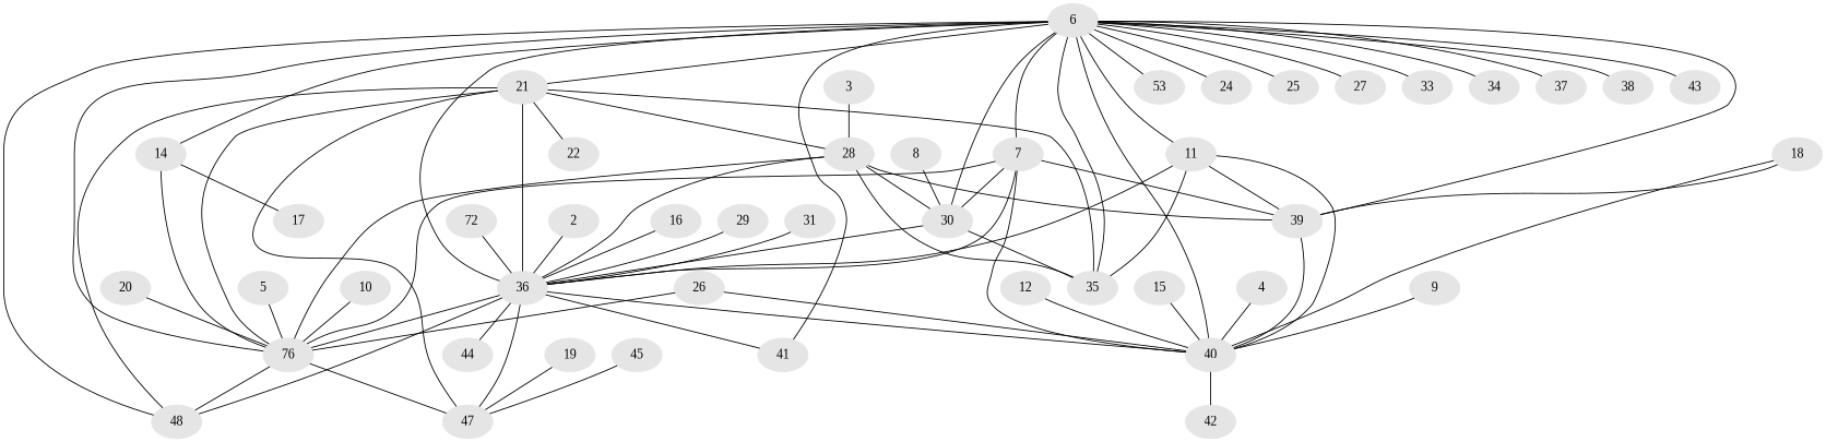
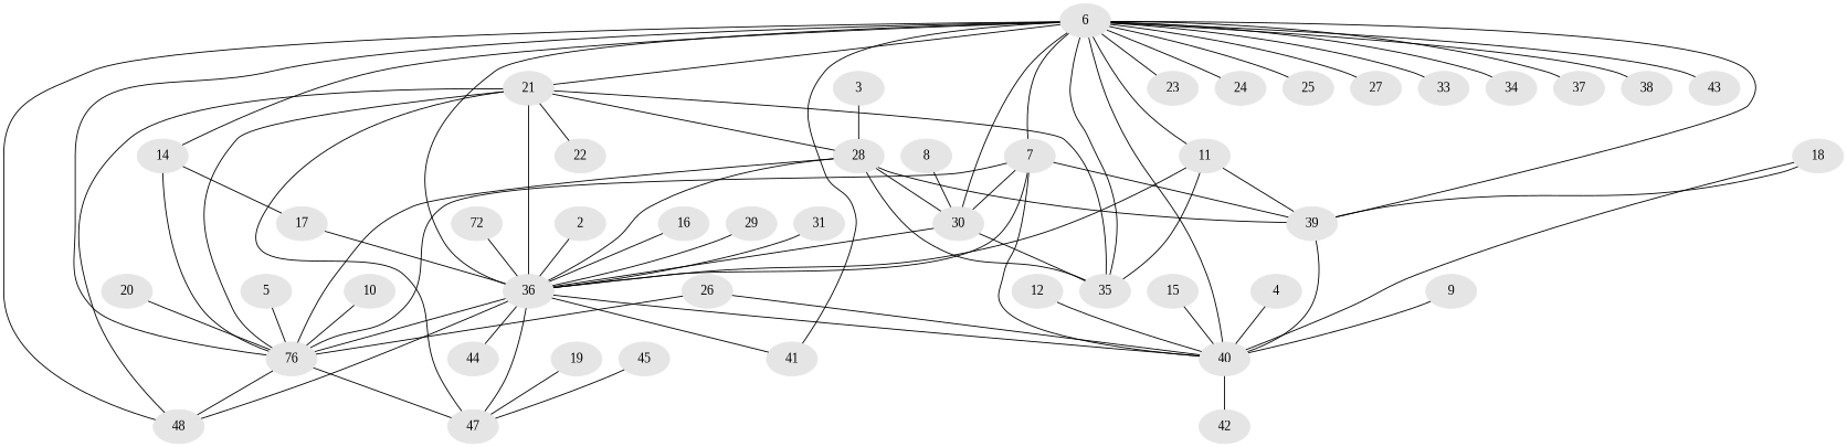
  graph {
    fontname="Liberation Serif"
    node [color=gray90 fontname="Liberation Serif" style=filled]
    edge [fontname="Liberation Serif" weight=1.0]
    n1 [label=76]
    48
    47
    2
    36
    40
    41
    44
    3
    28
    30
    35
    39
    4
    42
    5
    6
    7
    11
    14
    21
-   23 [label=53]
+   23
    24
    25
    27
    33
    34
    37
    38
    43
    17
    22
    8
    9
    10
    12
    15
    16
    18
    19
    20
    26
    29
    31
    n45 [label=72]
    45
    n1 -- 48
    n1 -- 47 [weight=2.0]
    2 -- 36
    36 -- n1
    36 -- 48
    36 -- 47
    36 -- 40 [weight=2.0]
    36 -- 41
    36 -- 44
    40 -- 42
    3 -- 28
    28 -- n1
    28 -- 36
    28 -- 30 [weight=2.0]
    28 -- 35
    28 -- 39
    30 -- 36 [weight=2.0]
    30 -- 35
    39 -- 40
    4 -- 40
    5 -- n1
    6 -- n1
    6 -- 48
    6 -- 36 [weight=4.0]
    6 -- 40 [weight=2.0]
    6 -- 41
    6 -- 30 [weight=3.0]
    6 -- 35
    6 -- 39 [weight=2.0]
    6 -- 7
    6 -- 11 [weight=2.0]
    6 -- 14
    6 -- 21
    6 -- 23
    6 -- 24
    6 -- 25
    6 -- 27
    6 -- 33
    6 -- 34
    6 -- 37
    6 -- 38
    6 -- 43
    7 -- n1
    7 -- 36
    7 -- 40
    7 -- 30 [weight=2.0]
    7 -- 39
    11 -- 36
-   11 -- 40
    11 -- 35
    11 -- 39
    14 -- n1
    14 -- 17
    21 -- n1 [weight=2.0]
    21 -- 48
    21 -- 47
    21 -- 36 [weight=3.0]
    21 -- 28
    21 -- 35
    21 -- 22
+   17 -- 36
    8 -- 30 [weight=2.0]
    9 -- 40
    10 -- n1
    12 -- 40
    15 -- 40
    16 -- 36
    18 -- 40 [weight=2.0]
    18 -- 39
    19 -- 47
    20 -- n1
    26 -- n1
    26 -- 40
    29 -- 36
    31 -- 36
    n45 -- 36
    45 -- 47
  }
